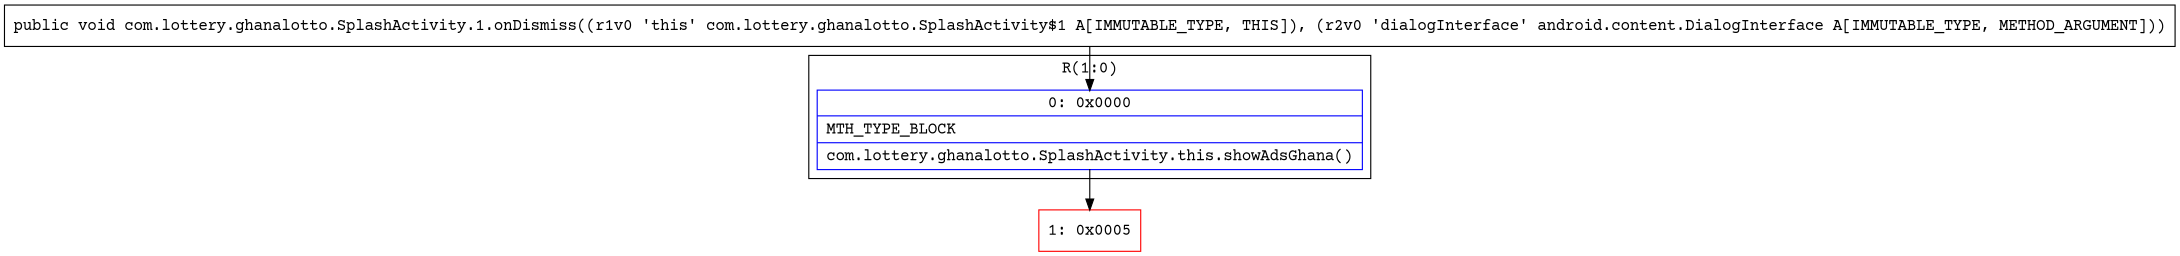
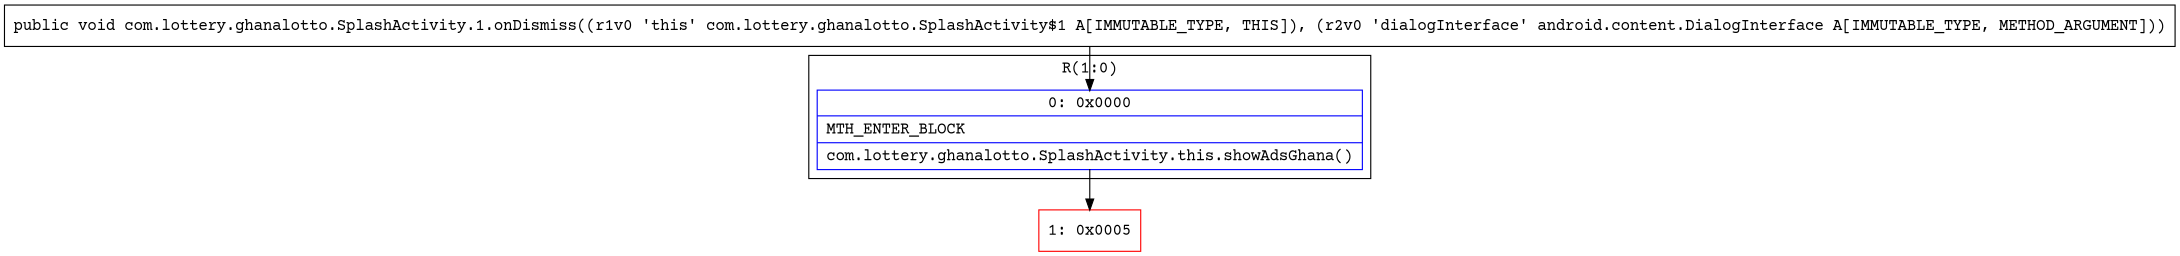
  digraph {
    fontname="Courier Prime"
    node [shape=record fontname="Courier Prime"]
    edge [fontname="Courier Prime"]
-   n1 [color=blue label="{0\:\ 0x0000|MTH_TYPE_BLOCK\l|com.lottery.ghanalotto.SplashActivity.this.showAdsGhana()\l}"]
+   n1 [color=blue label="{0\:\ 0x0000|MTH_ENTER_BLOCK\l|com.lottery.ghanalotto.SplashActivity.this.showAdsGhana()\l}"]
    n2 [color=red label="{1\:\ 0x0005}"]
    n3 [label="{public void com.lottery.ghanalotto.SplashActivity.1.onDismiss((r1v0 'this' com.lottery.ghanalotto.SplashActivity$1 A[IMMUTABLE_TYPE, THIS]), (r2v0 'dialogInterface' android.content.DialogInterface A[IMMUTABLE_TYPE, METHOD_ARGUMENT])) }"]
    subgraph cluster_1 {
      label="R(1:0)"
      n1
    }
    n1 -> n2
    n3 -> n1
  }
